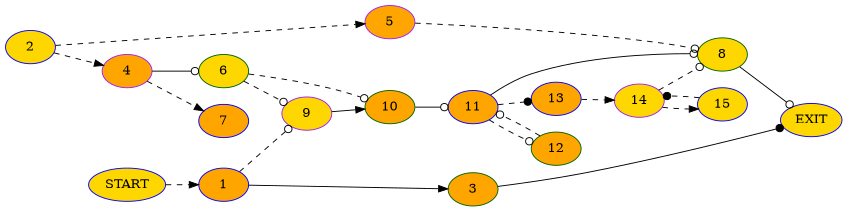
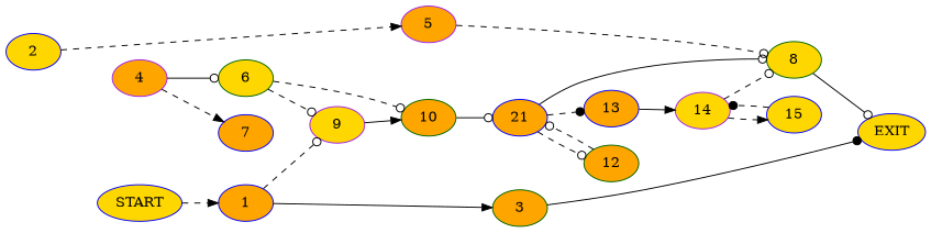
  digraph {
    rankdir=LR
    node [color=blue fillcolor=orange style=filled]
    edge [arrowhead=odot style=dashed]
    n1 [fillcolor=gold label=START]
    1
    3 [color=darkgreen]
    9 [color=purple fillcolor=gold]
    n5 [fillcolor=gold label=EXIT]
    2 [fillcolor=gold]
    4 [color=purple]
    5 [color=purple]
    6 [color=darkgreen fillcolor=gold]
    7
    8 [color=darkgreen fillcolor=gold]
    10 [color=darkgreen]
-   11
+   11 [label=21]
    12 [color=darkgreen]
    13
    14 [color=purple fillcolor=gold]
    15 [fillcolor=gold]
    n1 -> 1 [arrowhead=normal]
    1 -> 3 [arrowhead=normal style=solid]
    1 -> 9
    3 -> n5 [arrowhead=dot style=solid]
    9 -> 10 [arrowhead=normal style=solid]
-   2 -> 4 [arrowhead=normal]
    2 -> 5 [arrowhead=normal]
    4 -> 6 [style=solid]
    4 -> 7 [arrowhead=normal]
    5 -> 8
    6 -> 9
    6 -> 10
    8 -> n5 [style=solid]
    10 -> 11 [style=solid]
    11 -> 8 [style=solid]
    11 -> 12
    11 -> 13 [arrowhead=dot]
    12 -> 11
-   13 -> 14 [arrowhead=normal]
+   13 -> 14 [arrowhead=normal style=solid]
    14 -> 8
    14 -> 15 [arrowhead=normal]
    15 -> 14 [arrowhead=dot]
  }
